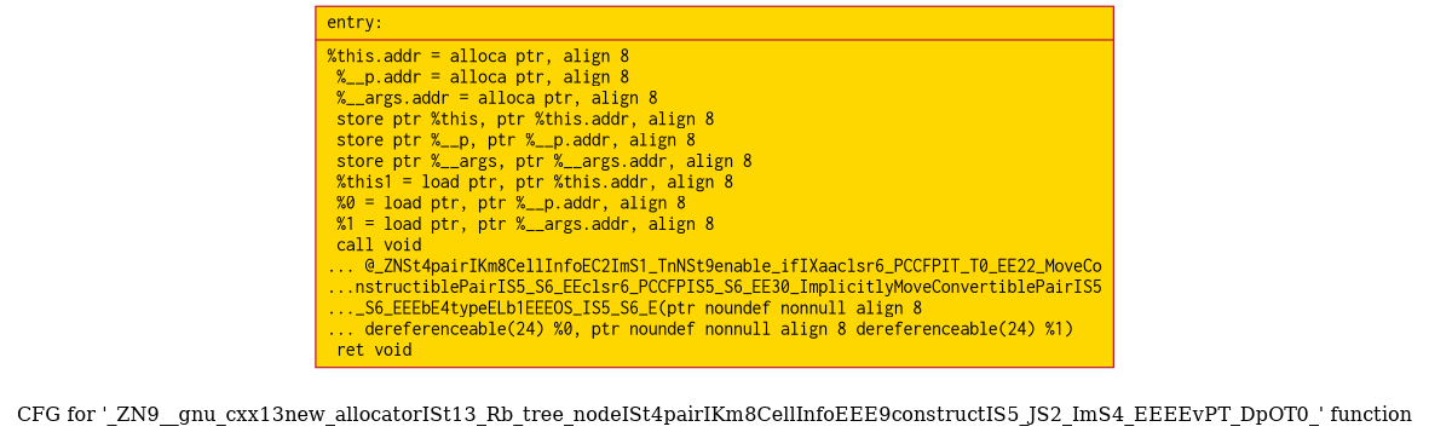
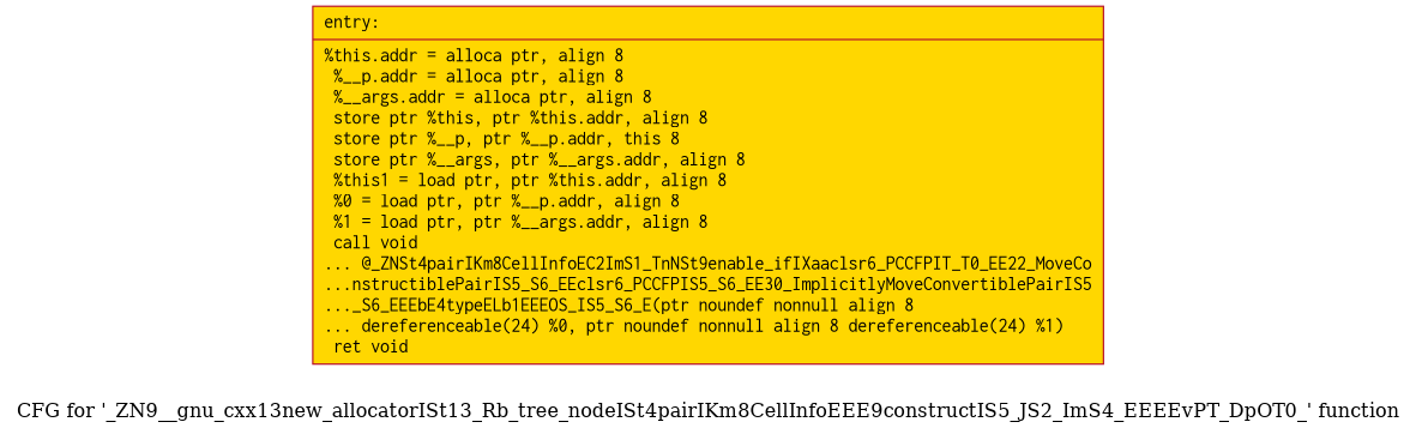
  digraph {
    label="CFG for '_ZN9__gnu_cxx13new_allocatorISt13_Rb_tree_nodeISt4pairIKm8CellInfoEEE9constructIS5_JS2_ImS4_EEEEvPT_DpOT0_' function"
-   n1 [color="#b70d28ff" fillcolor=gold fontname=Courier label="{entry:\l|  %this.addr = alloca ptr, align 8\l  %__p.addr = alloca ptr, align 8\l  %__args.addr = alloca ptr, align 8\l  store ptr %this, ptr %this.addr, align 8\l  store ptr %__p, ptr %__p.addr, align 8\l  store ptr %__args, ptr %__args.addr, align 8\l  %this1 = load ptr, ptr %this.addr, align 8\l  %0 = load ptr, ptr %__p.addr, align 8\l  %1 = load ptr, ptr %__args.addr, align 8\l  call void\l... @_ZNSt4pairIKm8CellInfoEC2ImS1_TnNSt9enable_ifIXaaclsr6_PCCFPIT_T0_EE22_MoveCo\l...nstructiblePairIS5_S6_EEclsr6_PCCFPIS5_S6_EE30_ImplicitlyMoveConvertiblePairIS5\l..._S6_EEEbE4typeELb1EEEOS_IS5_S6_E(ptr noundef nonnull align 8\l... dereferenceable(24) %0, ptr noundef nonnull align 8 dereferenceable(24) %1)\l  ret void\l}" shape=record style=filled]
+   n1 [color="#b70d28ff" fillcolor=gold fontname=Courier label="{entry:\l|  %this.addr = alloca ptr, align 8\l  %__p.addr = alloca ptr, align 8\l  %__args.addr = alloca ptr, align 8\l  store ptr %this, ptr %this.addr, align 8\l  store ptr %__p, ptr %__p.addr, this 8\l  store ptr %__args, ptr %__args.addr, align 8\l  %this1 = load ptr, ptr %this.addr, align 8\l  %0 = load ptr, ptr %__p.addr, align 8\l  %1 = load ptr, ptr %__args.addr, align 8\l  call void\l... @_ZNSt4pairIKm8CellInfoEC2ImS1_TnNSt9enable_ifIXaaclsr6_PCCFPIT_T0_EE22_MoveCo\l...nstructiblePairIS5_S6_EEclsr6_PCCFPIS5_S6_EE30_ImplicitlyMoveConvertiblePairIS5\l..._S6_EEEbE4typeELb1EEEOS_IS5_S6_E(ptr noundef nonnull align 8\l... dereferenceable(24) %0, ptr noundef nonnull align 8 dereferenceable(24) %1)\l  ret void\l}" shape=record style=filled]
  }
